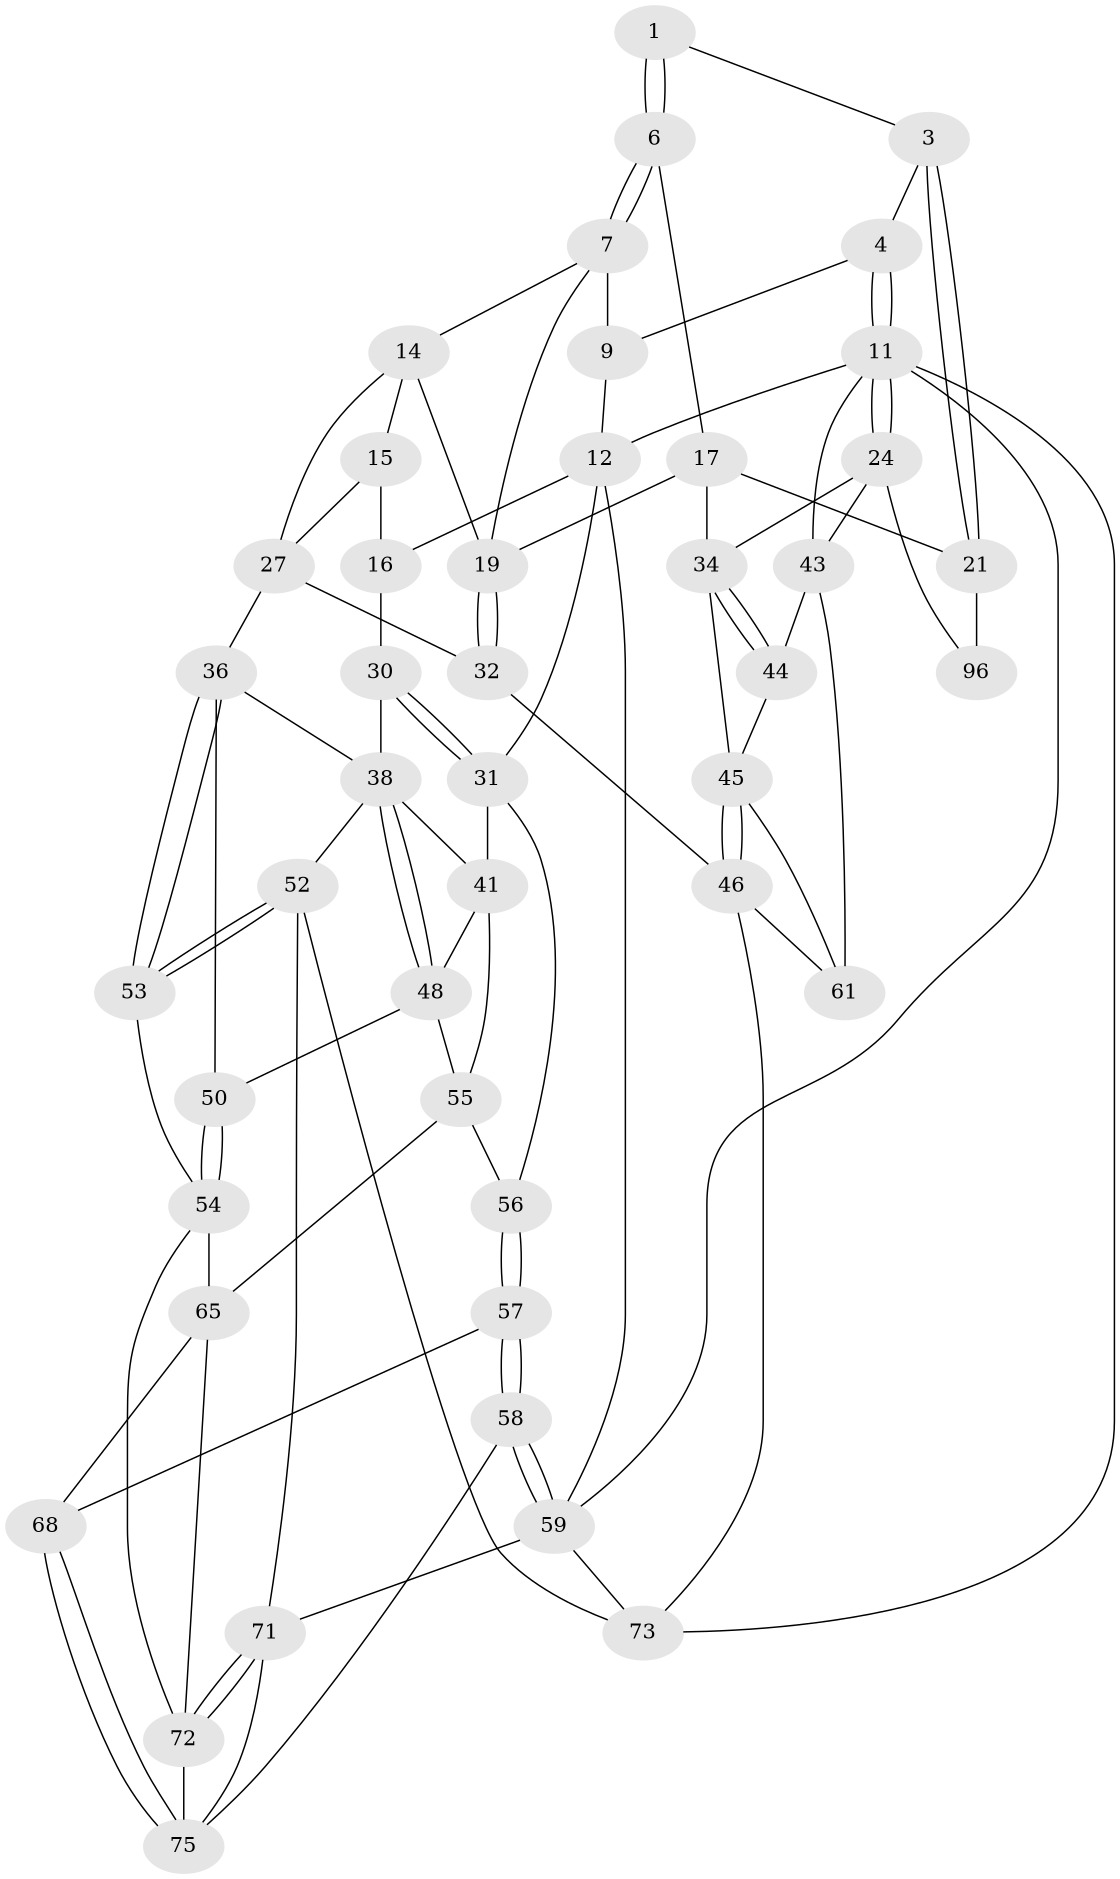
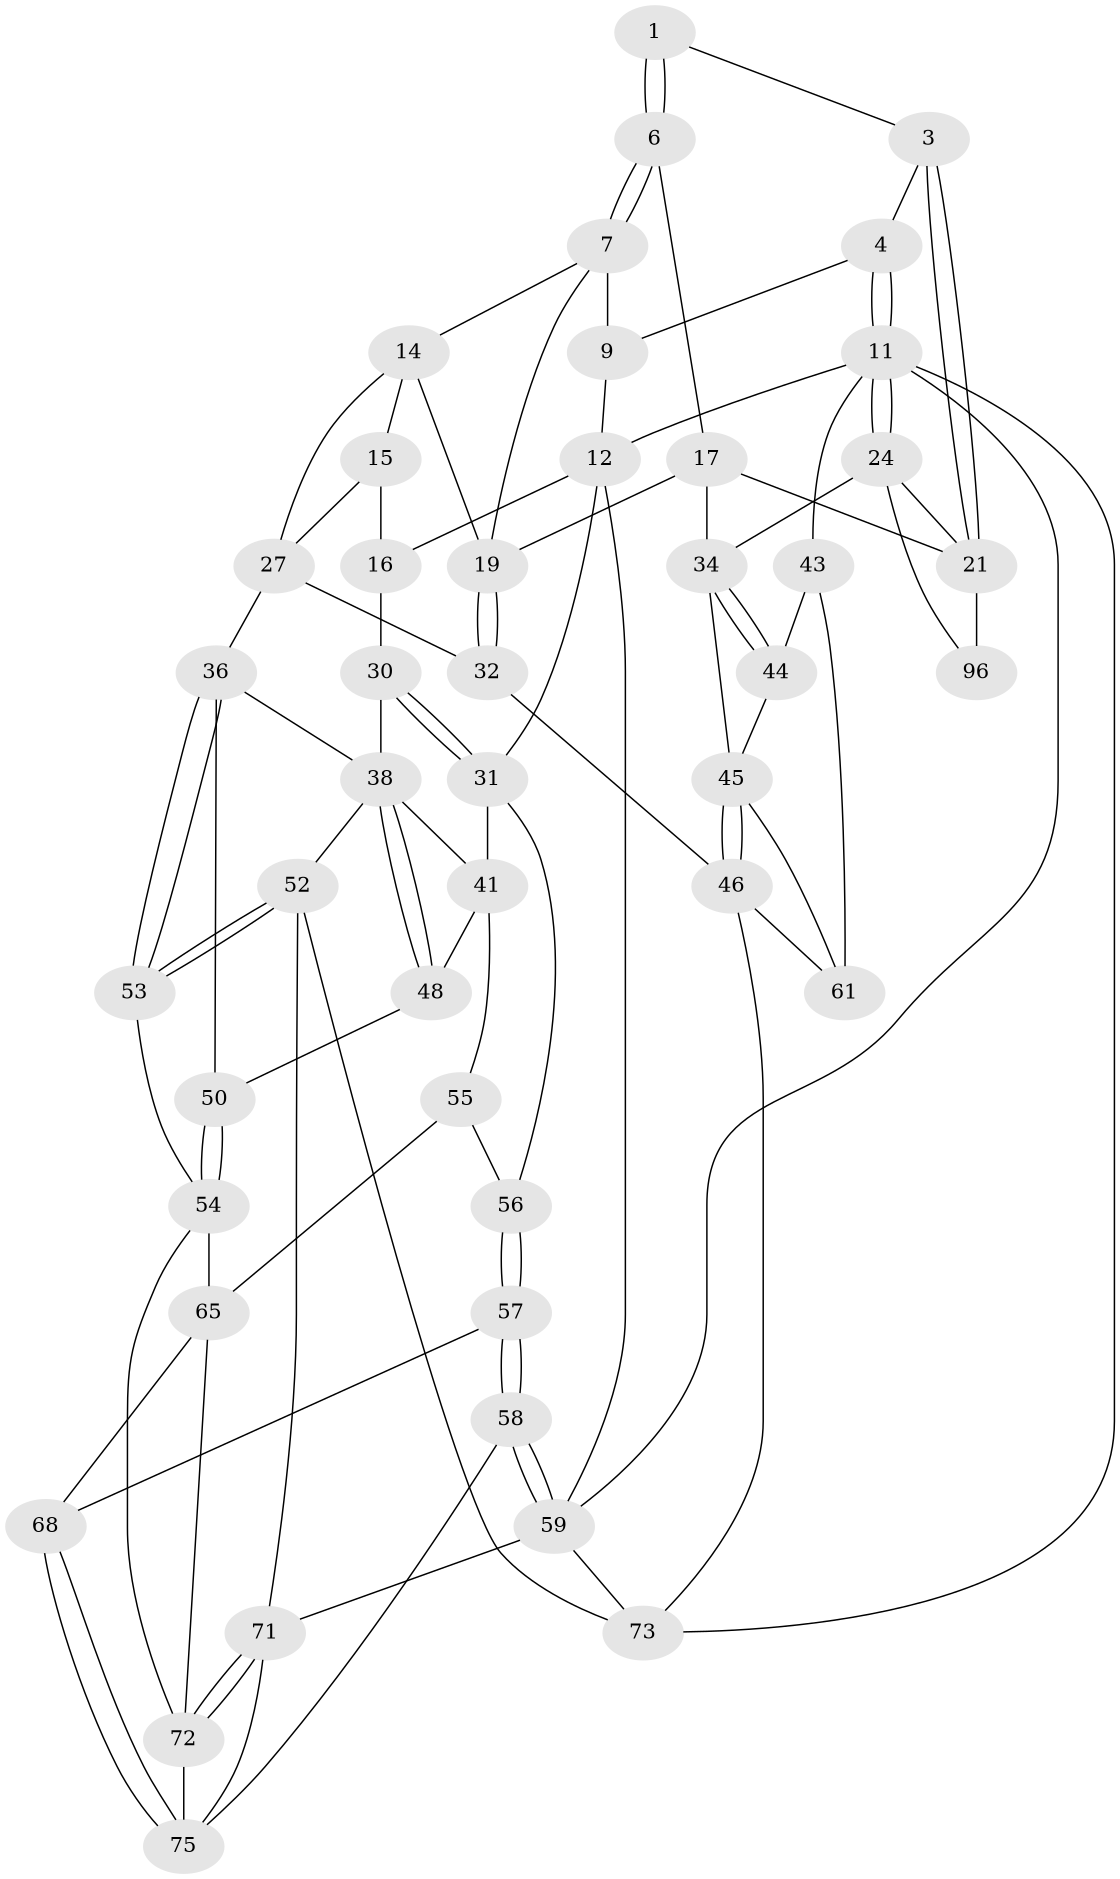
  graph {
    node [color=gray90 style=filled]
    1 [super="+2"]
    3
    6 [super="+10"]
    4 [super="+5"]
    21 [super="+22"]
    7 [super="+8"]
    17 [super="+18"]
    9
    11 [super="+62"]
    n10 [label=96]
    12 [super="+13"]
    24 [super="+25"]
    43 [super="+60"]
    59 [super="+79"]
    73 [super="+80"]
    14 [super="+23"]
    19 [super="+20"]
    34 [super="+35"]
    15 [super="+28"]
    27 [super="+33"]
    32 [super="+47"]
    16 [super="+29"]
    31 [super="+40"]
    44
    61
    71 [super="+78"]
    30
    41 [super="+42"]
    56
    36 [super="+37"]
    38 [super="+39"]
    45 [super="+49"]
    46 [super="+67"]
    50
    53
    52 [super="+70"]
    48 [super="+51"]
    55 [super="+63"]
    57 [super="+69"]
    54 [super="+64"]
    65 [super="+66"]
    72 [super="+74"]
    75 [super="+76"]
    68
    58 [super="+77"]
    1 -- 3
    1 -- 6 [weight=2]
    1 -- 6
    3 -- 4
    3 -- 21
    3 -- 21
    6 -- 7
    6 -- 7
    6 -- 17
    4 -- 9
    4 -- 11
    4 -- 11
    21 -- n10 [weight=2]
    7 -- 9
    7 -- 14
    7 -- 19
    17 -- 21
    17 -- 19
    17 -- 34
    9 -- 12
    11 -- 12
    11 -- 24
    11 -- 24
    11 -- 43
    11 -- 59
    11 -- 73
    12 -- 59
    12 -- 16
    12 -- 31
    24 -- n10
-   24 -- 43
+   24 -- 21
    24 -- 34
    43 -- 44
    43 -- 61
    59 -- 73
    59 -- 71
    14 -- 19
    14 -- 15
    14 -- 27
    19 -- 32
    19 -- 32
    34 -- 44
    34 -- 44
    34 -- 45
    15 -- 27
    15 -- 16 [weight=2]
    27 -- 32
    27 -- 36
    32 -- 46
    16 -- 30
    31 -- 41
    31 -- 56
    44 -- 45
    71 -- 72
    71 -- 72
    71 -- 75
    30 -- 31
    30 -- 31
    30 -- 38
    41 -- 48
    41 -- 55
    56 -- 57
    56 -- 57
    36 -- 38
    36 -- 50
    36 -- 53
    36 -- 53
    38 -- 41
    38 -- 52
    38 -- 48
    38 -- 48
    45 -- 61
    45 -- 46
    45 -- 46
    46 -- 73
    46 -- 61
    50 -- 54
    50 -- 54
    53 -- 54
    52 -- 73
    52 -- 71
    52 -- 53
    52 -- 53
    48 -- 50
-   48 -- 55
    55 -- 56
    55 -- 65
    57 -- 68
    57 -- 58 [weight=2]
    57 -- 58
    54 -- 65
    54 -- 72
    65 -- 72
    65 -- 68
    72 -- 75
    68 -- 75
    68 -- 75
    58 -- 59
    58 -- 59
    58 -- 75
  }
